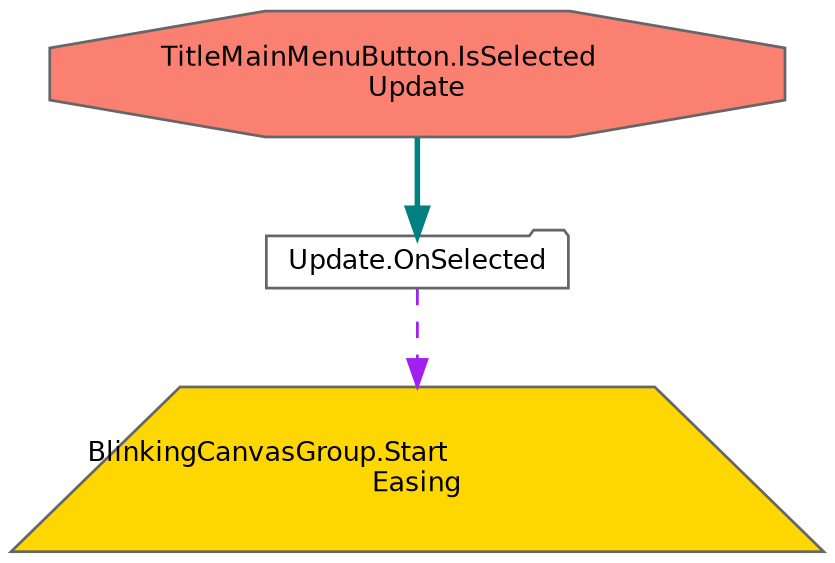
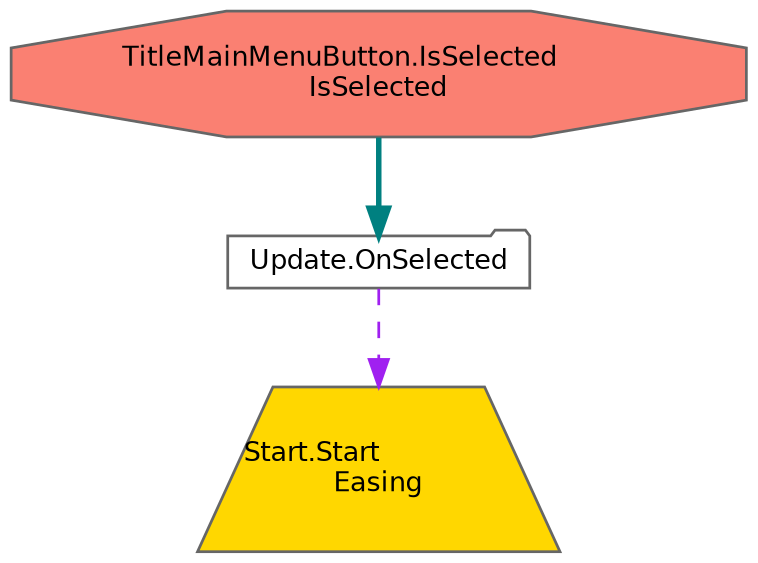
  digraph {
    rankdir=TB
    node [color=grey40 fontname=Helvetica fontsize=10 style=filled]
    edge [fontname=Helvetica fontsize=10 labelfontname=Helvetica labelfontsize=10]
-   n1 [color=gray40 fillcolor=salmon fontcolor=black height=0.2 label="TitleMainMenuButton.IsSelected\lUpdate" shape=octagon width=0.4]
+   n1 [color=gray40 fillcolor=salmon fontcolor=black height=0.2 label="TitleMainMenuButton.IsSelected\lIsSelected" shape=octagon width=0.4]
    n2 [fillcolor=white height=0.2 label="Update.OnSelected" shape=folder width=0.4]
-   n3 [fillcolor=gold height=0.2 label="BlinkingCanvasGroup.Start\lEasing" shape=trapezium width=0.4]
+   n3 [fillcolor=gold height=0.2 label="Start.Start\lEasing" shape=trapezium width=0.4]
    n1 -> n2 [color=teal style=bold]
    n2 -> n3 [color=purple style=dashed]
  }
